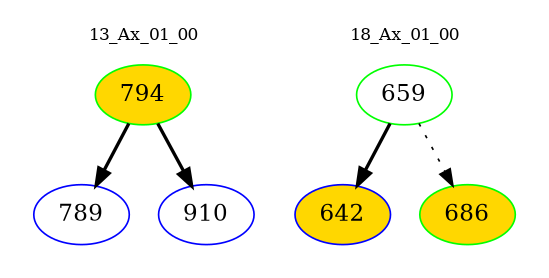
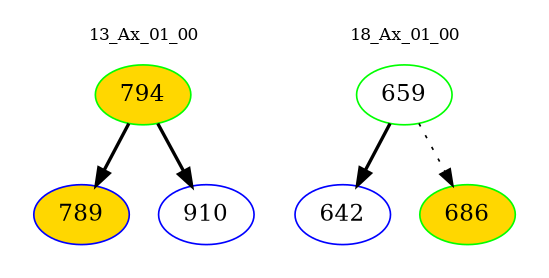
  digraph {
    node [color=green fillcolor=white style=filled]
    edge [color=black style=bold]
    n1 [fillcolor=gold label=794]
-   n2 [color=blue label=789]
+   n2 [color=blue fillcolor=gold label=789]
    n3 [color=blue label=910]
    n4 [label=659]
-   n5 [color=blue fillcolor=gold label=642]
+   n5 [color=blue label=642]
    n6 [fillcolor=gold label=686]
    subgraph cluster_1 {
      color=white
      fontsize=10
      label="13_Ax_01_00"
      n1
      n2
      n3
    }
    subgraph cluster_2 {
      color=white
      fontsize=10
      label="18_Ax_01_00"
      n4
      n5
      n6
    }
    n1 -> n2
    n1 -> n3
    n4 -> n5
    n4 -> n6 [style=dotted]
  }
